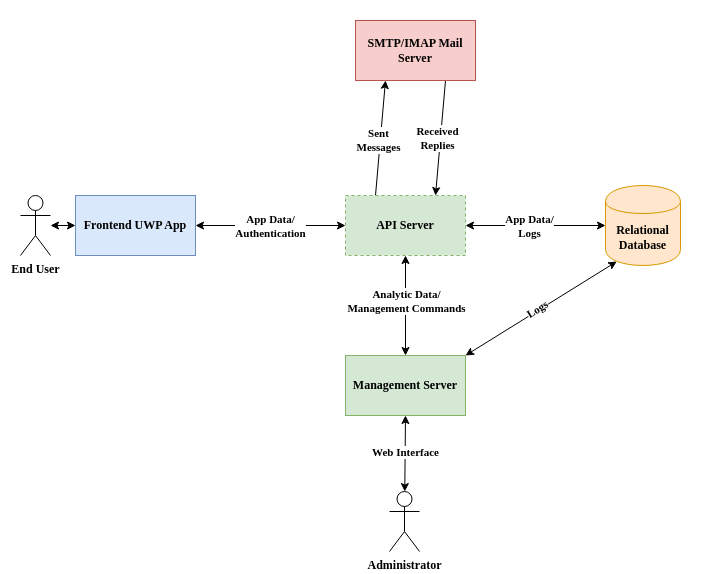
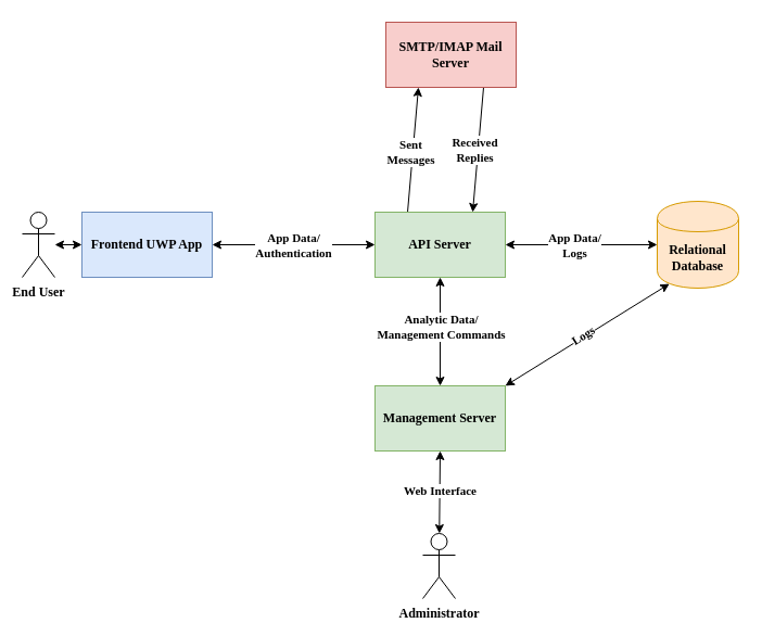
  <mxCell id="0" />
  <mxCell id="1" parent="0" />
  <mxCell id="2" style="edgeStyle=none;rounded=0;orthogonalLoop=1;jettySize=auto;html=1;exitX=1;exitY=0.5;exitDx=0;exitDy=0;entryX=0;entryY=0.5;entryDx=0;entryDy=0;startArrow=classic;startFill=1;fontFamily=Verdana;fontStyle=1" parent="1" source="5" target="12" edge="1"><mxGeometry relative="1" as="geometry" /></mxCell>
  <mxCell id="3" value="App Data/&lt;br&gt;Authentication" style="edgeLabel;html=1;align=center;verticalAlign=middle;resizable=0;points=[];fontFamily=Verdana;fontStyle=1" parent="2" vertex="1" connectable="0"><mxGeometry x="-0.138" y="-2" relative="1" as="geometry"><mxPoint x="9.17" y="-2" as="offset" /></mxGeometry></mxCell>
  <mxCell id="4" style="edgeStyle=none;rounded=0;orthogonalLoop=1;jettySize=auto;html=1;exitX=0;exitY=0.5;exitDx=0;exitDy=0;startArrow=classic;startFill=1;fontFamily=Verdana;fontStyle=1" parent="1" source="5" target="23" edge="1"><mxGeometry relative="1" as="geometry" /></mxCell>
  <mxCell id="5" value="Frontend UWP App" style="whiteSpace=wrap;html=1;fillColor=#dae8fc;strokeColor=#6c8ebf;fontFamily=Verdana;fontStyle=1" parent="1" vertex="1"><mxGeometry x="75" y="195" width="120" height="60" as="geometry" /></mxCell>
  <mxCell id="6" style="edgeStyle=none;rounded=0;orthogonalLoop=1;jettySize=auto;html=1;exitX=0.25;exitY=0;exitDx=0;exitDy=0;entryX=0.25;entryY=1;entryDx=0;entryDy=0;fontFamily=Verdana;fontStyle=1" parent="1" source="12" target="20" edge="1"><mxGeometry relative="1" as="geometry" /></mxCell>
  <mxCell id="7" value="Sent&lt;br&gt;Messages" style="edgeLabel;html=1;align=center;verticalAlign=middle;resizable=0;points=[];fontFamily=Verdana;fontStyle=1" parent="6" vertex="1" connectable="0"><mxGeometry x="-0.108" y="2" relative="1" as="geometry"><mxPoint y="-4.83" as="offset" /></mxGeometry></mxCell>
  <mxCell id="8" style="edgeStyle=none;rounded=0;orthogonalLoop=1;jettySize=auto;html=1;exitX=1;exitY=0.5;exitDx=0;exitDy=0;entryX=0;entryY=0.5;entryDx=0;entryDy=0;startArrow=classic;startFill=1;fontFamily=Verdana;fontStyle=1" parent="1" source="12" target="21" edge="1"><mxGeometry relative="1" as="geometry" /></mxCell>
  <mxCell id="9" value="App Data/&lt;br&gt;Logs" style="edgeLabel;html=1;align=center;verticalAlign=middle;resizable=0;points=[];fontFamily=Verdana;fontStyle=1" parent="8" vertex="1" connectable="0"><mxGeometry x="-0.225" y="-1" relative="1" as="geometry"><mxPoint x="9.83" y="-1" as="offset" /></mxGeometry></mxCell>
  <mxCell id="10" style="edgeStyle=none;rounded=0;orthogonalLoop=1;jettySize=auto;html=1;exitX=0.5;exitY=1;exitDx=0;exitDy=0;entryX=0.5;entryY=0;entryDx=0;entryDy=0;startArrow=classic;startFill=1;fontFamily=Verdana;fontStyle=1" parent="1" source="12" target="17" edge="1"><mxGeometry relative="1" as="geometry" /></mxCell>
  <mxCell id="11" value="Analytic Data/&lt;br&gt;Management Commands" style="edgeLabel;html=1;align=center;verticalAlign=middle;resizable=0;points=[];fontFamily=Verdana;fontStyle=1" parent="10" vertex="1" connectable="0"><mxGeometry x="-0.301" y="-2" relative="1" as="geometry"><mxPoint x="2" y="10.83" as="offset" /></mxGeometry></mxCell>
- <mxCell id="12" value="API Server" style="whiteSpace=wrap;html=1;fillColor=#d5e8d4;strokeColor=#82b366;fontFamily=Verdana;fontStyle=1;dashed=1;" parent="1" vertex="1"><mxGeometry x="345" y="195" width="120" height="60" as="geometry" /></mxCell>
+ <mxCell id="12" value="API Server" style="whiteSpace=wrap;html=1;fillColor=#d5e8d4;strokeColor=#82b366;fontFamily=Verdana;fontStyle=1" parent="1" vertex="1"><mxGeometry x="345" y="195" width="120" height="60" as="geometry" /></mxCell>
  <mxCell id="13" style="edgeStyle=none;rounded=0;orthogonalLoop=1;jettySize=auto;html=1;exitX=1;exitY=0;exitDx=0;exitDy=0;entryX=0.15;entryY=0.95;entryDx=0;entryDy=0;entryPerimeter=0;startArrow=classic;startFill=1;fontFamily=Verdana;fontStyle=1" parent="1" source="17" target="21" edge="1"><mxGeometry relative="1" as="geometry" /></mxCell>
  <mxCell id="14" value="Logs" style="edgeLabel;html=1;align=center;verticalAlign=middle;resizable=0;points=[];rotation=-32;fontFamily=Verdana;fontStyle=1" parent="13" vertex="1" connectable="0"><mxGeometry x="-0.154" y="-2" relative="1" as="geometry"><mxPoint x="6.8" y="-7.93" as="offset" /></mxGeometry></mxCell>
  <mxCell id="15" style="edgeStyle=none;rounded=0;orthogonalLoop=1;jettySize=auto;html=1;exitX=0.5;exitY=1;exitDx=0;exitDy=0;startArrow=classic;startFill=1;fontFamily=Verdana;fontStyle=1" parent="1" source="17" target="22" edge="1"><mxGeometry relative="1" as="geometry" /></mxCell>
  <mxCell id="16" value="Web Interface" style="edgeLabel;html=1;align=center;verticalAlign=middle;resizable=0;points=[];fontFamily=Verdana;fontStyle=1" parent="15" vertex="1" connectable="0"><mxGeometry x="0.2" y="-2" relative="1" as="geometry"><mxPoint x="2.43" y="-9.58" as="offset" /></mxGeometry></mxCell>
  <mxCell id="17" value="Management Server" style="whiteSpace=wrap;html=1;fillColor=#d5e8d4;strokeColor=#82b366;fontFamily=Verdana;fontStyle=1" parent="1" vertex="1"><mxGeometry x="345" y="355" width="120" height="60" as="geometry" /></mxCell>
  <mxCell id="18" style="edgeStyle=none;rounded=0;orthogonalLoop=1;jettySize=auto;html=1;exitX=0.75;exitY=1;exitDx=0;exitDy=0;entryX=0.75;entryY=0;entryDx=0;entryDy=0;fontFamily=Verdana;fontStyle=1" parent="1" source="20" target="12" edge="1"><mxGeometry relative="1" as="geometry" /></mxCell>
  <mxCell id="19" value="Received&lt;br&gt;Replies" style="edgeLabel;html=1;align=center;verticalAlign=middle;resizable=0;points=[];fontFamily=Verdana;fontStyle=1" parent="18" vertex="1" connectable="0"><mxGeometry x="0.133" y="-3" relative="1" as="geometry"><mxPoint y="-7.33" as="offset" /></mxGeometry></mxCell>
  <mxCell id="20" value="SMTP/IMAP Mail Server" style="whiteSpace=wrap;html=1;fillColor=#f8cecc;strokeColor=#b85450;fontFamily=Verdana;fontStyle=1" parent="1" vertex="1"><mxGeometry x="355" y="20" width="120" height="60" as="geometry" /></mxCell>
  <mxCell id="21" value="Relational&lt;br&gt;Database" style="shape=cylinder;whiteSpace=wrap;html=1;boundedLbl=1;backgroundOutline=1;fillColor=#ffe6cc;strokeColor=#d79b00;fontFamily=Verdana;fontStyle=1" parent="1" vertex="1"><mxGeometry x="605" y="185" width="75" height="80" as="geometry" /></mxCell>
  <mxCell id="22" value="Administrator" style="shape=umlActor;verticalLabelPosition=bottom;verticalAlign=top;html=1;outlineConnect=0;fontFamily=Verdana;fontStyle=1" parent="1" vertex="1"><mxGeometry x="389" y="491" width="30" height="60" as="geometry" /></mxCell>
  <mxCell id="23" value="End User" style="shape=umlActor;verticalLabelPosition=bottom;verticalAlign=top;html=1;outlineConnect=0;fontFamily=Verdana;fontStyle=1" parent="1" vertex="1"><mxGeometry x="20" y="195" width="30" height="60" as="geometry" /></mxCell>
